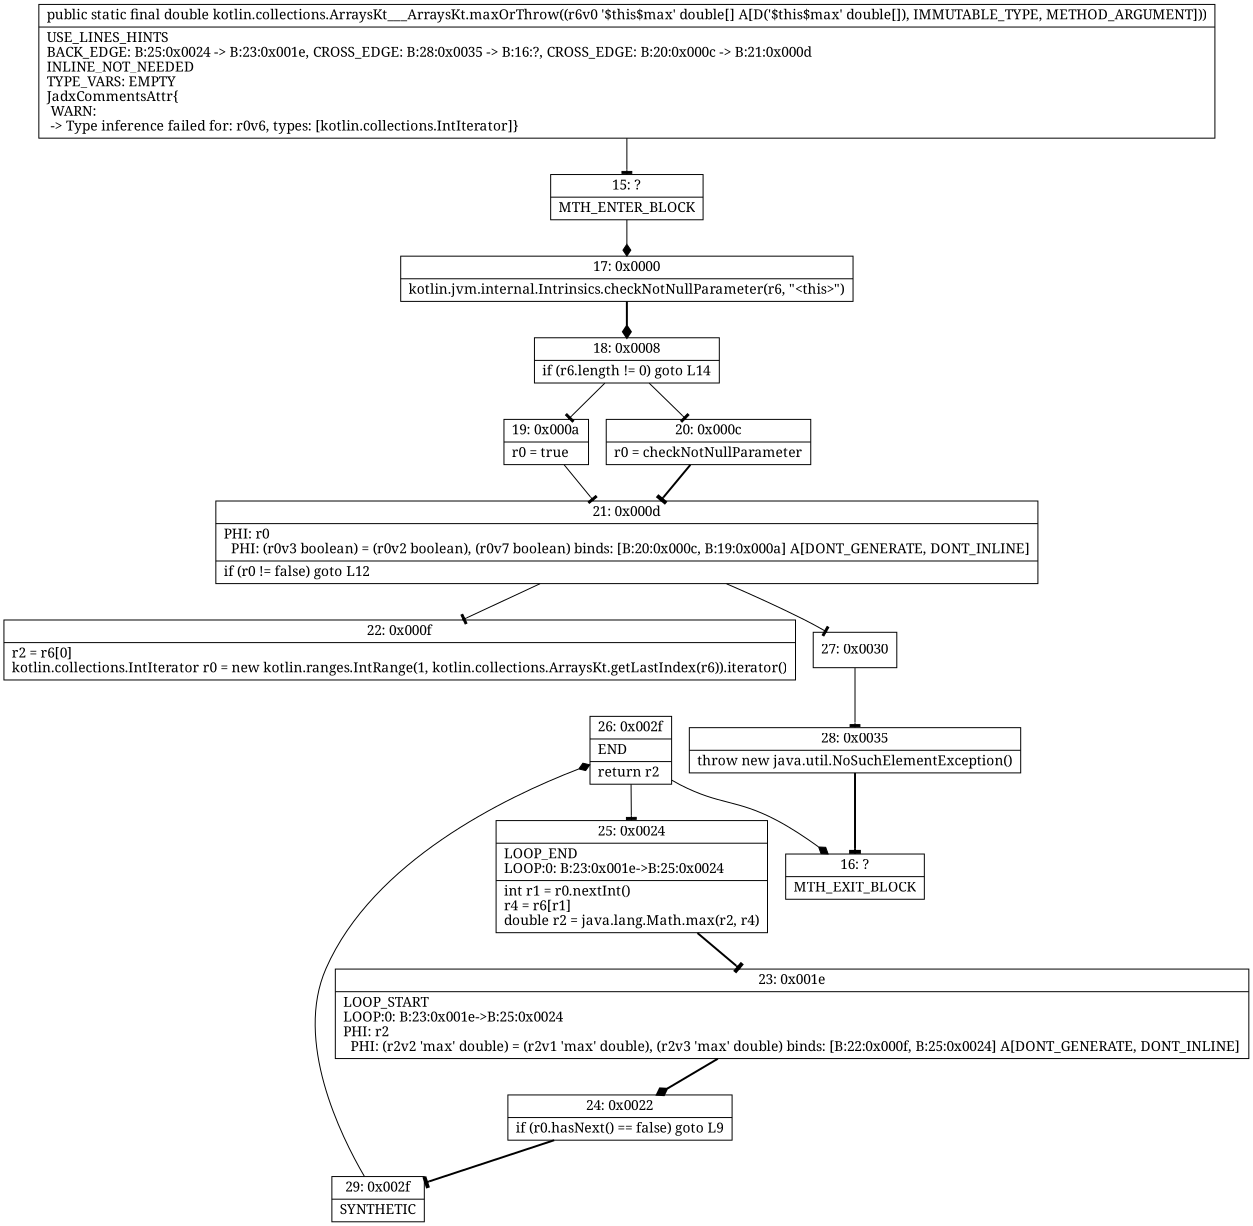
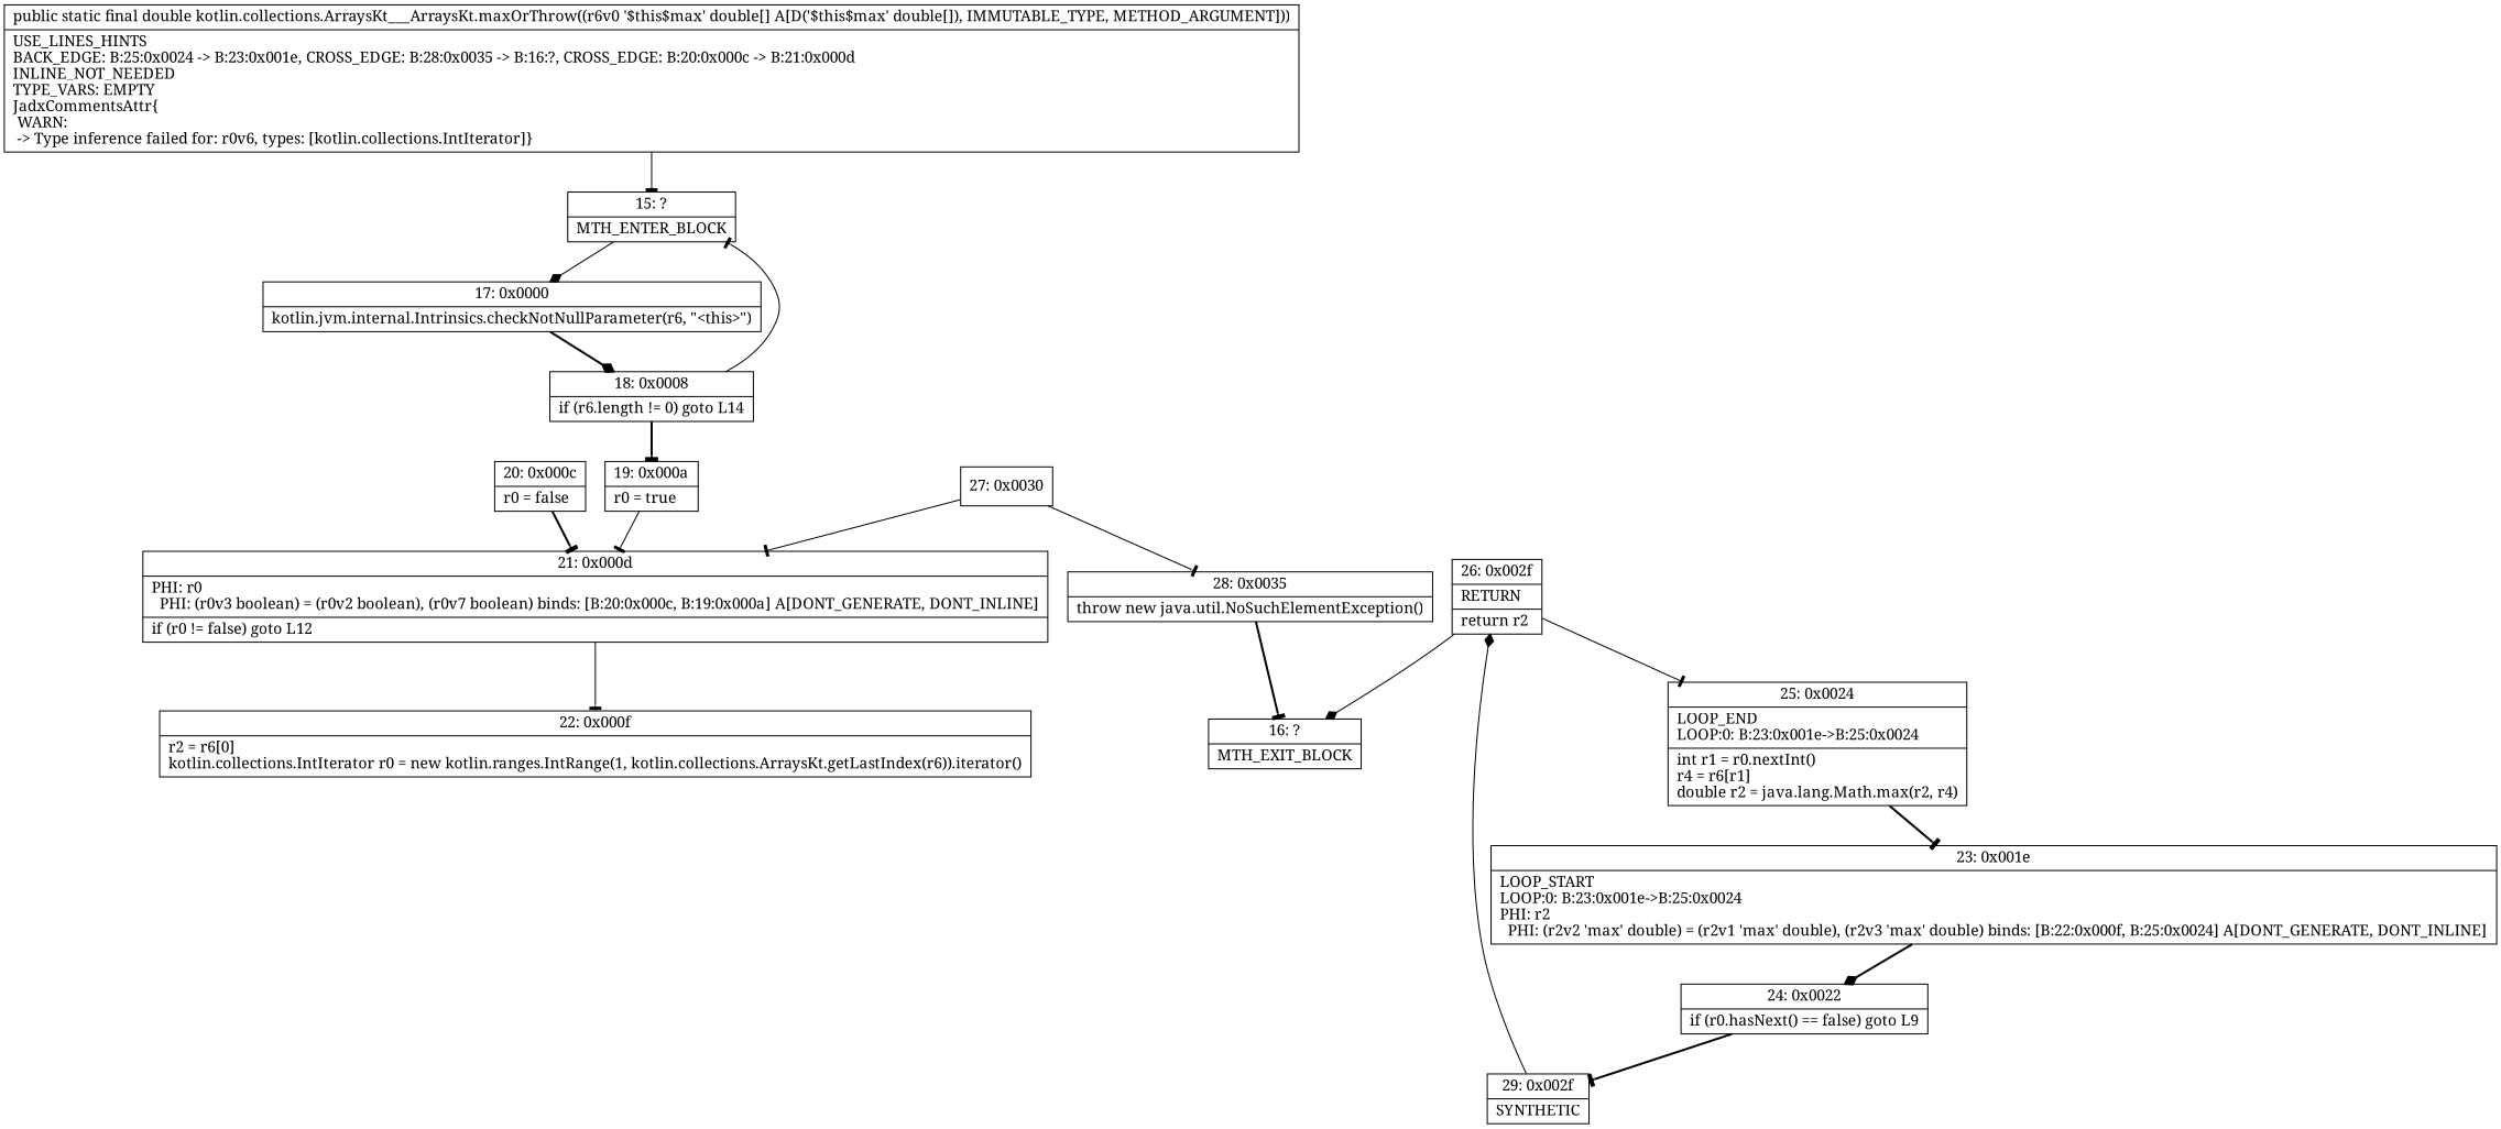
  digraph {
    fontname="Noto Serif"
    node [fontname="Noto Serif" shape=record]
    edge [arrowhead=tee fontname="Noto Serif" style=solid]
    n1 [label="{15\:\ ?|MTH_ENTER_BLOCK\l}"]
    n2 [label="{17\:\ 0x0000|kotlin.jvm.internal.Intrinsics.checkNotNullParameter(r6, \"\<this\>\")\l}"]
    n3 [label="{18\:\ 0x0008|if (r6.length != 0) goto L14\l}"]
    n4 [label="{19\:\ 0x000a|r0 = true\l}"]
-   n5 [label="{20\:\ 0x000c|r0 = checkNotNullParameter\l}"]
+   n5 [label="{20\:\ 0x000c|r0 = false\l}"]
    n6 [label="{21\:\ 0x000d|PHI: r0 \l  PHI: (r0v3 boolean) = (r0v2 boolean), (r0v7 boolean) binds: [B:20:0x000c, B:19:0x000a] A[DONT_GENERATE, DONT_INLINE]\l|if (r0 != false) goto L12\l}"]
    n7 [label="{22\:\ 0x000f|r2 = r6[0]\lkotlin.collections.IntIterator r0 = new kotlin.ranges.IntRange(1, kotlin.collections.ArraysKt.getLastIndex(r6)).iterator()\l}"]
    n8 [label="{27\:\ 0x0030}"]
    n9 [label="{28\:\ 0x0035|throw new java.util.NoSuchElementException()\l}"]
    n10 [label="{23\:\ 0x001e|LOOP_START\lLOOP:0: B:23:0x001e\-\>B:25:0x0024\lPHI: r2 \l  PHI: (r2v2 'max' double) = (r2v1 'max' double), (r2v3 'max' double) binds: [B:22:0x000f, B:25:0x0024] A[DONT_GENERATE, DONT_INLINE]\l}"]
    n11 [label="{24\:\ 0x0022|if (r0.hasNext() == false) goto L9\l}"]
    n12 [label="{29\:\ 0x002f|SYNTHETIC\l}"]
    n13 [label="{25\:\ 0x0024|LOOP_END\lLOOP:0: B:23:0x001e\-\>B:25:0x0024\l|int r1 = r0.nextInt()\lr4 = r6[r1]\ldouble r2 = java.lang.Math.max(r2, r4)\l}"]
-   n14 [label="{26\:\ 0x002f|END\l|return r2\l}"]
+   n14 [label="{26\:\ 0x002f|RETURN\l|return r2\l}"]
    n15 [label="{16\:\ ?|MTH_EXIT_BLOCK\l}"]
    n16 [label="{public static final double kotlin.collections.ArraysKt___ArraysKt.maxOrThrow((r6v0 '$this$max' double[] A[D('$this$max' double[]), IMMUTABLE_TYPE, METHOD_ARGUMENT]))  | USE_LINES_HINTS\lBACK_EDGE: B:25:0x0024 \-\> B:23:0x001e, CROSS_EDGE: B:28:0x0035 \-\> B:16:?, CROSS_EDGE: B:20:0x000c \-\> B:21:0x000d\lINLINE_NOT_NEEDED\lTYPE_VARS: EMPTY\lJadxCommentsAttr\{\l WARN: \l \-\> Type inference failed for: r0v6, types: [kotlin.collections.IntIterator]\}\l}"]
    n1 -> n2 [arrowhead=diamond]
    n2 -> n3 [arrowhead=diamond style=bold]
-   n3 -> n4
-   n3 -> n5
+   n3 -> n4 [style=bold]
+   n3 -> n1
    n4 -> n6
    n5 -> n6 [style=bold]
    n6 -> n7
-   n6 -> n8
+   n8 -> n6
    n8 -> n9
    n9 -> n15 [style=bold]
    n10 -> n11 [arrowhead=diamond style=bold]
    n11 -> n12 [style=bold]
    n12 -> n14 [arrowhead=diamond]
    n13 -> n10 [style=bold]
    n14 -> n13
    n14 -> n15 [arrowhead=diamond]
    n16 -> n1
  }
